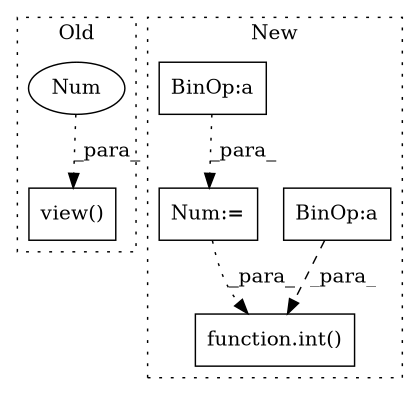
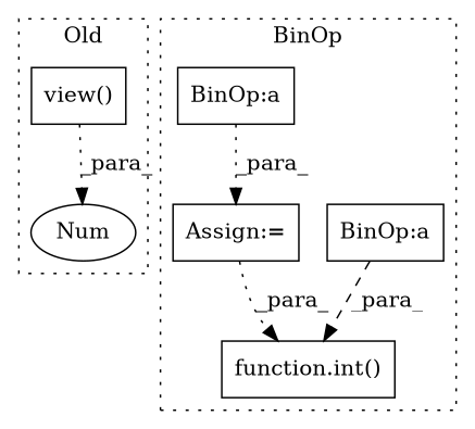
  digraph {
    node [a=75 l=3 shape=box]
    edge [style=dotted]
    n1 [l="13,1" label="view()" s="646,796"]
    n2 [a=76 l=2 label=Num s=794 shape=ellipse]
    n3 [l="4,1" label="function.int()" s="398,456"]
-   n4 [a=68 label="Num:=" s=463]
+   n4 [a=68 label="Assign:=" s=463]
    n5 [a=82 label="BinOp:a" s=423]
    n6 [a=82 l=4 label="BinOp:a" s=483]
    subgraph cluster_1 {
      label=Old
      style=dotted
      n1
      n2
    }
    subgraph cluster_2 {
-     label=New
+     label=BinOp
      style=dotted
      n3
      n4
      n5
      n6
    }
-   n2 -> n1 [label=_para_]
+   n1 -> n2 [label=_para_]
    n4 -> n3 [label=_para_]
    n5 -> n3 [label=_para_ style=dashed]
    n6 -> n4 [label=_para_]
  }
